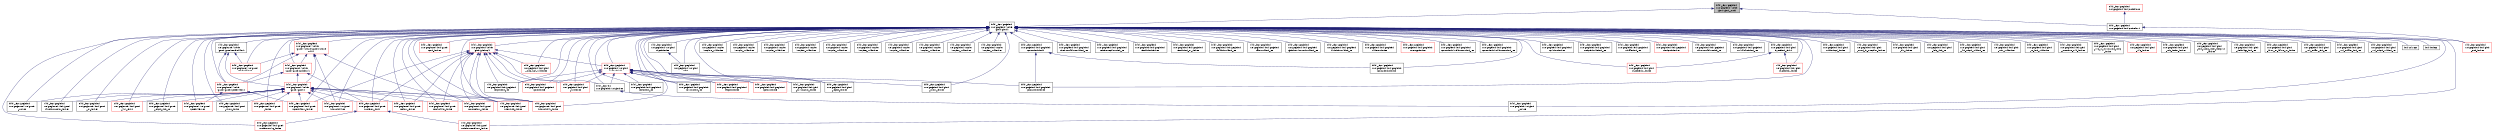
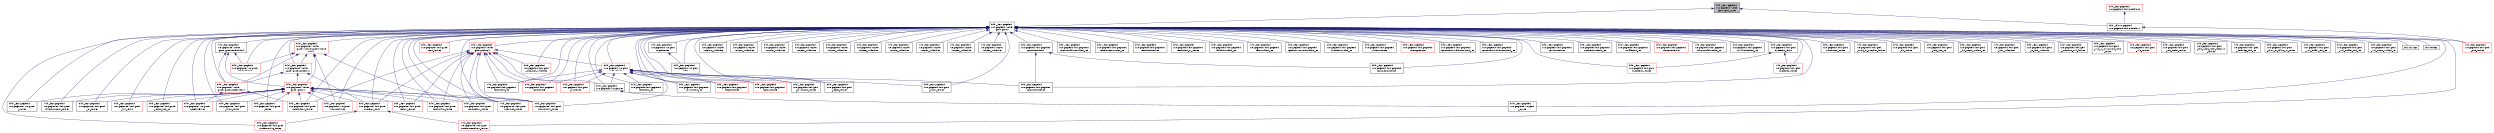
  digraph {
    fontname="Patrick Hand"
    node [color=black fontname="Patrick Hand" fontsize=10 shape=record]
    edge [color=midnightblue dir=back fontname="Patrick Hand" fontsize=10 labelfontname=Helvetica labelfontsize=10 style=solid]
    n1 [fillcolor=grey75 fontcolor=black height=0.2 label="build/_deps/googletest\l-src/googletest/include\l/gtest/gtest_prod.h" style=filled width=0.4]
    n2 [height=0.2 label="build/_deps/googletest\l-src/googletest/include\l/gtest/gtest.h" width=0.4]
-   n3 [height=0.2 label="build/_deps/googletest\l-src/googletest/test/production.h" width=0.4]
+   n3 [height=0.2 label="build/_failure/googletest\l-src/googletest/test/production.h" width=0.4]
    n4 [height=0.2 label="build/_deps/googletest\l-src/googlemock/include\l/gmock/gmock-cardinalities.h" width=0.4]
    n5 [color=red height=0.2 label="build/_deps/googletest\l-src/googlemock/include\l/gmock/gmock-spec-builders.h" width=0.4]
    n6 [color=red height=0.2 label="build/_deps/googletest\l-src/googlemock/src/gmock\l-spec-builders.cc" width=0.4]
    n7 [color=red height=0.2 label="build/_deps/googletest\l-src/googlemock/test/gmock\l-spec-builders_test.cc" width=0.4]
    n8 [color=red height=0.2 label="build/_deps/googletest\l-src/googlemock/src/gmock\l-internal-utils.cc" width=0.4]
    n9 [height=0.2 label="build/_deps/googletest\l-src/googlemock/src/gmock\l_main.cc" width=0.4]
    n10 [color=red height=0.2 label="build/_deps/googletest\l-src/googlemock/test/gmock\l-actions_test.cc" width=0.4]
    n11 [color=red height=0.2 label="build/_deps/googletest\l-src/googlemock/test/gmock\l-cardinalities_test.cc" width=0.4]
    n12 [height=0.2 label="build/_deps/googletest\l-src/googlemock/test/gmock\l-function-mocker_test.cc" width=0.4]
    n13 [color=red height=0.2 label="build/_deps/googletest\l-src/googlemock/test/gmock\l-internal-utils_test.cc" width=0.4]
    n14 [color=red height=0.2 label="build/_deps/googletest\l-src/googlemock/test/gmock\l-matchers_test.h" width=0.4]
    n15 [color=red height=0.2 label="build/_deps/googletest\l-src/googlemock/test/gmock\l-matchers-containers_test.cc" width=0.4]
    n16 [color=red height=0.2 label="build/_deps/googletest\l-src/googlemock/test/gmock\l-matchers-misc_test.cc" width=0.4]
    n17 [color=red height=0.2 label="build/_deps/googletest\l-src/googlemock/test/gmock\l-more-actions_test.cc" width=0.4]
    n18 [color=red height=0.2 label="build/_deps/googletest\l-src/googlemock/test/gmock\l-nice-strict_test.cc" width=0.4]
    n19 [height=0.2 label="build/_deps/googletest\l-src/googlemock/test/gmock\l_ex_test.cc" width=0.4]
    n20 [color=red height=0.2 label="build/_deps/googletest\l-src/googlemock/test/gmock\l_link_test.h" width=0.4]
    n21 [height=0.2 label="build/_deps/googletest\l-src/googlemock/test/gmock\l_output_test_.cc" width=0.4]
    n22 [height=0.2 label="build/_deps/googletest\l-src/googlemock/test/gmock\l_stress_test.cc" width=0.4]
    n23 [color=red height=0.2 label="build/_deps/googletest\l-src/googlemock/test/gmock\l_test.cc" width=0.4]
    n24 [color=red height=0.2 label="build/_deps/googletest\l-src/googlemock/src/gmock\l-cardinalities.cc" width=0.4]
    n25 [color=red height=0.2 label="build/_deps/googletest\l-src/googlemock/include\l/gmock/gmock-matchers.h" width=0.4]
    n26 [color=red height=0.2 label="build/_deps/googletest\l-src/googlemock/include\l/gmock/internal/gmock-internal\l-utils.h" width=0.4]
    n27 [color=red height=0.2 label="build/_deps/googletest\l-src/googlemock/test/gmock\l-port_test.cc" width=0.4]
    n28 [color=red height=0.2 label="build/_deps/googletest\l-src/googletest/include\l/gtest/gtest-spi.h" width=0.4]
    n29 [color=red height=0.2 label="build/_deps/googletest\l-src/googletest/src/gtest\l-internal-inl.h" width=0.4]
-   n30 [height=0.2 label="build/_deps/dirs\l-src/googletest/src/gtest.cc" width=0.4]
+   n30 [height=0.2 label="build/_deps/googletest\l-src/googletest/src/gtest.cc" width=0.4]
    n31 [height=0.2 label="build/_deps/googletest\l-src/googletest/src/gtest\l-all.cc" width=0.4]
    n32 [height=0.2 label="build/_deps/googletest\l-src/googletest/test/googletest\l-color-test_.cc" width=0.4]
    n33 [height=0.2 label="build/_deps/googletest\l-src/googletest/test/googletest\l-env-var-test_.cc" width=0.4]
    n34 [color=red height=0.2 label="build/_deps/googletest\l-src/googletest/test/googletest\l-filepath-test.cc" width=0.4]
    n35 [color=red height=0.2 label="build/_deps/googletest\l-src/googletest/test/googletest\l-options-test.cc" width=0.4]
    n36 [height=0.2 label="build/_deps/googletest\l-src/googletest/test/googletest\l-output-test_.cc" width=0.4]
    n37 [height=0.2 label="build/_deps/googletest\l-src/googletest/test/googletest\l-param-test-test.cc" width=0.4]
    n38 [color=red height=0.2 label="build/_deps/googletest\l-src/googletest/test/googletest\l-port-test.cc" width=0.4]
    n39 [height=0.2 label="build/_deps/googletest\l-src/googletest/test/gtest\l_environment_test.cc" width=0.4]
    n40 [height=0.2 label="build/_deps/googletest\l-src/googletest/test/gtest\l_repeat_test.cc" width=0.4]
    n41 [height=0.2 label="build/_deps/googletest\l-src/googletest/test/gtest\l_stress_test.cc" width=0.4]
    n42 [color=red height=0.2 label="build/_deps/googletest\l-src/googletest/test/gtest\l_unittest.cc" width=0.4]
    n43 [color=red height=0.2 label="build/_deps/googletest\l-src/googletest/test/gtest\l_pred_impl_unittest.cc" width=0.4]
    n44 [height=0.2 label="build/_deps/googletest\l-src/googletest/samples\l/sample10_unittest.cc" width=0.4]
    n45 [height=0.2 label="build/_deps/googletest\l-src/googletest/samples\l/sample1_unittest.cc" width=0.4]
    n46 [height=0.2 label="build/_deps/googletest\l-src/googletest/samples\l/sample2_unittest.cc" width=0.4]
    n47 [height=0.2 label="build/_deps/googletest\l-src/googletest/samples\l/sample3_unittest.cc" width=0.4]
    n48 [height=0.2 label="build/_deps/googletest\l-src/googletest/samples\l/sample4_unittest.cc" width=0.4]
    n49 [height=0.2 label="build/_deps/googletest\l-src/googletest/samples\l/sample5_unittest.cc" width=0.4]
    n50 [height=0.2 label="build/_deps/googletest\l-src/googletest/samples\l/sample6_unittest.cc" width=0.4]
    n51 [height=0.2 label="build/_deps/googletest\l-src/googletest/samples\l/sample7_unittest.cc" width=0.4]
    n52 [height=0.2 label="build/_deps/googletest\l-src/googletest/samples\l/sample8_unittest.cc" width=0.4]
    n53 [height=0.2 label="build/_deps/googletest\l-src/googletest/samples\l/sample9_unittest.cc" width=0.4]
    n54 [height=0.2 label="build/_deps/googletest\l-src/googletest/src/gtest\l-typed-test.cc" width=0.4]
    n55 [height=0.2 label="build/_deps/googletest\l-src/googletest/src/gtest\l_main.cc" width=0.4]
    n56 [height=0.2 label="build/_deps/googletest\l-src/googletest/test/googletest\l-break-on-failure-unittest_.cc" width=0.4]
    n57 [height=0.2 label="build/_deps/googletest\l-src/googletest/test/googletest\l-catch-exceptions-test_.cc" width=0.4]
    n58 [height=0.2 label="build/_deps/googletest\l-src/googletest/test/googletest\l-death-test-test.cc" width=0.4]
    n59 [height=0.2 label="build/_deps/googletest\l-src/googletest/test/googletest\l-death-test_ex_test.cc" width=0.4]
    n60 [height=0.2 label="build/_deps/googletest\l-src/googletest/test/googletest\l-failfast-unittest_.cc" width=0.4]
    n61 [height=0.2 label="build/_deps/googletest\l-src/googletest/test/googletest\l-filter-unittest_.cc" width=0.4]
    n62 [height=0.2 label="build/_deps/googletest\l-src/googletest/test/googletest\l-global-environment-unittest_.cc" width=0.4]
    n63 [height=0.2 label="build/_deps/googletest\l-src/googletest/test/googletest\l-list-tests-unittest_.cc" width=0.4]
    n64 [height=0.2 label="build/_deps/googletest\l-src/googletest/test/googletest\l-listener-test.cc" width=0.4]
    n65 [color=red height=0.2 label="build/_deps/googletest\l-src/googletest/test/googletest\l-message-test.cc" width=0.4]
    n66 [height=0.2 label="build/_deps/googletest\l-src/googletest/test/googletest\l-param-test-invalid-name1-test_.cc" width=0.4]
    n67 [height=0.2 label="build/_deps/googletest\l-src/googletest/test/googletest\l-param-test-invalid-name2-test_.cc" width=0.4]
    n68 [height=0.2 label="build/_deps/googletest\l-src/googletest/test/googletest\l-param-test-test.h" width=0.4]
    n69 [height=0.2 label="build/_deps/googletest\l-src/googletest/test/googletest\l-param-test2-test.cc" width=0.4]
    n70 [height=0.2 label="build/_deps/googletest\l-src/googletest/test/googletest\l-printers-test.cc" width=0.4]
    n71 [height=0.2 label="build/_deps/googletest\l-src/googletest/test/googletest\l-setuptestsuite-test_.cc" width=0.4]
    n72 [height=0.2 label="build/_deps/googletest\l-src/googletest/test/googletest\l-shuffle-test_.cc" width=0.4]
    n73 [color=red height=0.2 label="build/_deps/googletest\l-src/googletest/test/googletest\l-test-part-test.cc" width=0.4]
    n74 [height=0.2 label="build/_deps/googletest\l-src/googletest/test/googletest\l-throw-on-failure-test_.cc" width=0.4]
    n75 [height=0.2 label="build/_deps/googletest\l-src/googletest/test/googletest\l-uninitialized-test_.cc" width=0.4]
    n76 [color=red height=0.2 label="build/_deps/googletest\l-src/googletest/test/gtest\l-typed-test2_test.cc" width=0.4]
    n77 [color=red height=0.2 label="build/_deps/googletest\l-src/googletest/test/gtest\l-typed-test_test.cc" width=0.4]
    n78 [height=0.2 label="build/_deps/googletest\l-src/googletest/test/gtest\l-typed-test_test.h" width=0.4]
    n79 [height=0.2 label="build/_deps/googletest\l-src/googletest/test/gtest\l-unittest-api_test.cc" width=0.4]
    n80 [height=0.2 label="build/_deps/googletest\l-src/googletest/test/gtest\l_assert_by_exception_test.cc" width=0.4]
    n81 [height=0.2 label="build/_deps/googletest\l-src/googletest/test/gtest\l_dirs_test.cc" width=0.4]
    n82 [height=0.2 label="build/_deps/googletest\l-src/googletest/test/gtest\l_help_test_.cc" width=0.4]
    n83 [height=0.2 label="build/_deps/googletest\l-src/googletest/test/gtest\l_list_output_unittest_.cc" width=0.4]
    n84 [height=0.2 label="build/_deps/googletest\l-src/googletest/test/gtest\l_main_unittest.cc" width=0.4]
    n85 [height=0.2 label="build/_deps/googletest\l-src/googletest/test/gtest\l_no_test_unittest.cc" width=0.4]
    n86 [height=0.2 label="build/_deps/googletest\l-src/googletest/test/gtest\l_premature_exit_test.cc" width=0.4]
    n87 [color=red height=0.2 label="build/_deps/googletest\l-src/googletest/test/gtest\l_prod_test.cc" width=0.4]
    n88 [height=0.2 label="build/_deps/googletest\l-src/googletest/test/gtest\l_skip_in_environment_setup\l_test.cc" width=0.4]
    n89 [color=red height=0.2 label="build/_deps/googletest\l-src/googletest/test/gtest\l_skip_test.cc" width=0.4]
    n90 [height=0.2 label="build/_deps/googletest\l-src/googletest/test/gtest\l_sole_header_test.cc" width=0.4]
    n91 [height=0.2 label="build/_deps/googletest\l-src/googletest/test/gtest\l_test_macro_stack_footprint\l_test.cc" width=0.4]
    n92 [height=0.2 label="build/_deps/googletest\l-src/googletest/test/gtest\l_testbridge_test_.cc" width=0.4]
    n93 [height=0.2 label="build/_deps/googletest\l-src/googletest/test/gtest\l_throw_on_failure_ex_test.cc" width=0.4]
    n94 [height=0.2 label="build/_deps/googletest\l-src/googletest/test/gtest\l_xml_outfile1_test_.cc" width=0.4]
    n95 [height=0.2 label="build/_deps/googletest\l-src/googletest/test/gtest\l_xml_outfile2_test_.cc" width=0.4]
    n96 [height=0.2 label="build/_deps/googletest\l-src/googletest/test/gtest\l_xml_output_unittest_.cc" width=0.4]
    n97 [height=0.2 label="test/main.cpp" width=0.4]
    n98 [height=0.2 label="test/test.cpp" width=0.4]
    n99 [color=red height=0.2 label="build/_deps/googletest\l-src/googlemock/include\l/gmock/gmock.h" width=0.4]
    n100 [color=red height=0.2 label="build/_deps/googletest\l-src/googletest/test/production.cc" width=0.4]
    n1 -> n2
    n1 -> n3
    n2 -> n4
    n2 -> n5
    n2 -> n6
    n2 -> n7
    n2 -> n8
    n2 -> n9
    n2 -> n10
    n2 -> n11
    n2 -> n12
    n2 -> n13
    n2 -> n14
    n2 -> n15
    n2 -> n16
    n2 -> n17
    n2 -> n18
    n2 -> n19
    n2 -> n20
    n2 -> n21
    n2 -> n22
    n2 -> n23
    n2 -> n24
    n2 -> n25
    n2 -> n26
    n2 -> n27
    n2 -> n28
    n2 -> n29
    n2 -> n30
    n2 -> n31
    n2 -> n32
    n2 -> n33
    n2 -> n34
    n2 -> n35
    n2 -> n36
    n2 -> n37
    n2 -> n38
    n2 -> n39
    n2 -> n40
    n2 -> n41
    n2 -> n42
    n2 -> n43
    n2 -> n44
    n2 -> n45
    n2 -> n46
    n2 -> n47
    n2 -> n48
    n2 -> n49
    n2 -> n50
    n2 -> n51
    n2 -> n52
    n2 -> n53
    n2 -> n54
    n2 -> n55
    n2 -> n56
    n2 -> n57
    n2 -> n58
    n2 -> n59
    n2 -> n60
    n2 -> n61
    n2 -> n62
    n2 -> n63
    n2 -> n64
    n2 -> n65
    n2 -> n66
    n2 -> n67
    n2 -> n68
    n2 -> n69
    n2 -> n70
    n2 -> n71
    n2 -> n72
    n2 -> n73
    n2 -> n74
    n2 -> n75
    n2 -> n76
    n2 -> n77
    n2 -> n78
    n2 -> n79
    n2 -> n80
    n2 -> n81
    n2 -> n82
    n2 -> n83
    n2 -> n84
    n2 -> n85
    n2 -> n86
    n2 -> n87
    n2 -> n88
    n2 -> n89
    n2 -> n90
    n2 -> n91
    n2 -> n92
    n2 -> n93
    n2 -> n94
    n2 -> n95
    n2 -> n96
    n2 -> n97
    n2 -> n98
    n3 -> n87
    n4 -> n5
    n4 -> n24
    n4 -> n99
    n5 -> n6
    n5 -> n7
    n14 -> n15
    n14 -> n16
    n25 -> n5
    n25 -> n14
    n25 -> n99
    n26 -> n5
    n26 -> n8
    n26 -> n13
    n26 -> n24
    n26 -> n25
    n26 -> n99
    n28 -> n7
    n28 -> n10
    n28 -> n11
    n28 -> n13
    n28 -> n14
    n28 -> n17
    n28 -> n18
    n28 -> n29
    n28 -> n30
    n28 -> n36
    n28 -> n38
    n28 -> n42
    n28 -> n43
    n29 -> n13
    n29 -> n30
    n29 -> n32
    n29 -> n33
    n29 -> n34
    n29 -> n35
    n29 -> n36
    n29 -> n37
    n29 -> n38
    n29 -> n39
    n29 -> n40
    n29 -> n41
    n29 -> n42
    n30 -> n55
    n54 -> n31
    n68 -> n37
    n68 -> n69
    n78 -> n76
    n78 -> n77
    n99 -> n6
    n99 -> n7
    n99 -> n8
    n99 -> n9
    n99 -> n10
    n99 -> n11
    n99 -> n12
    n99 -> n13
    n99 -> n14
    n99 -> n17
    n99 -> n18
    n99 -> n19
    n99 -> n20
    n99 -> n21
    n99 -> n22
    n99 -> n23
    n100 -> n3
  }
